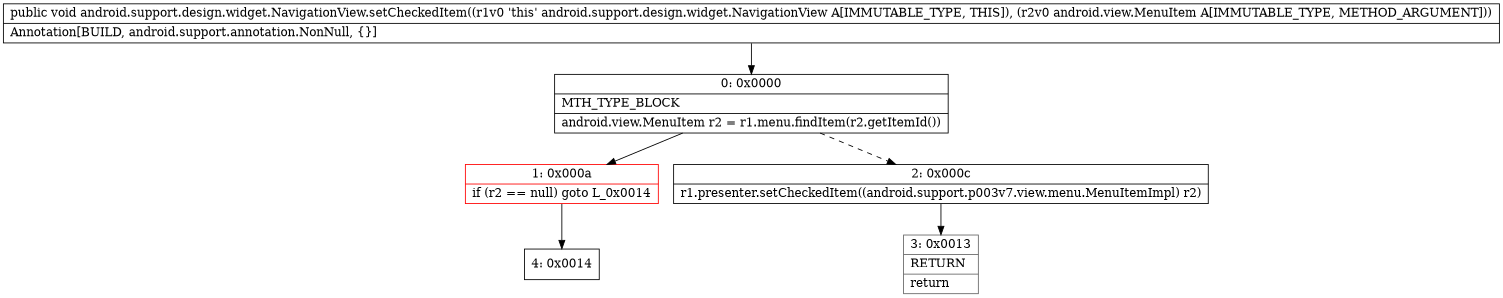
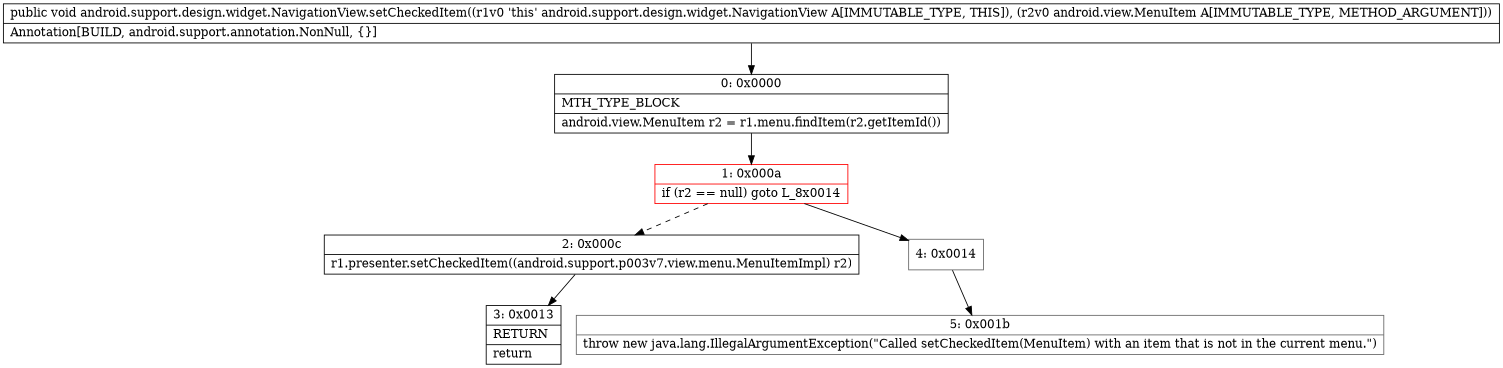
  digraph {
    node [color=black shape=record]
    n1 [label="{0\:\ 0x0000|MTH_TYPE_BLOCK\l|android.view.MenuItem r2 = r1.menu.findItem(r2.getItemId())\l}"]
-   n2 [color=red label="{1\:\ 0x000a|if (r2 == null) goto L_0x0014\l}"]
+   n2 [color=red label="{1\:\ 0x000a|if (r2 == null) goto L_8x0014\l}"]
    n3 [label="{2\:\ 0x000c|r1.presenter.setCheckedItem((android.support.p003v7.view.menu.MenuItemImpl) r2)\l}"]
-   n4 [label="{4\:\ 0x0014}"]
-   n5 [color=gray40 label="{3\:\ 0x0013|RETURN\l|return\l}"]
+   n4 [color=gray40 label="{4\:\ 0x0014}"]
+   n5 [label="{3\:\ 0x0013|RETURN\l|return\l}"]
+   n6 [color=gray40 label="{5\:\ 0x001b|throw new java.lang.IllegalArgumentException(\"Called setCheckedItem(MenuItem) with an item that is not in the current menu.\")\l}"]
    n7 [label="{public void android.support.design.widget.NavigationView.setCheckedItem((r1v0 'this' android.support.design.widget.NavigationView A[IMMUTABLE_TYPE, THIS]), (r2v0 android.view.MenuItem A[IMMUTABLE_TYPE, METHOD_ARGUMENT]))  | Annotation[BUILD, android.support.annotation.NonNull, \{\}]\l}"]
    n1 -> n2
-   n1 -> n3 [style=dashed]
+   n2 -> n3 [style=dashed]
    n2 -> n4
    n3 -> n5
+   n4 -> n6
    n7 -> n1
  }
